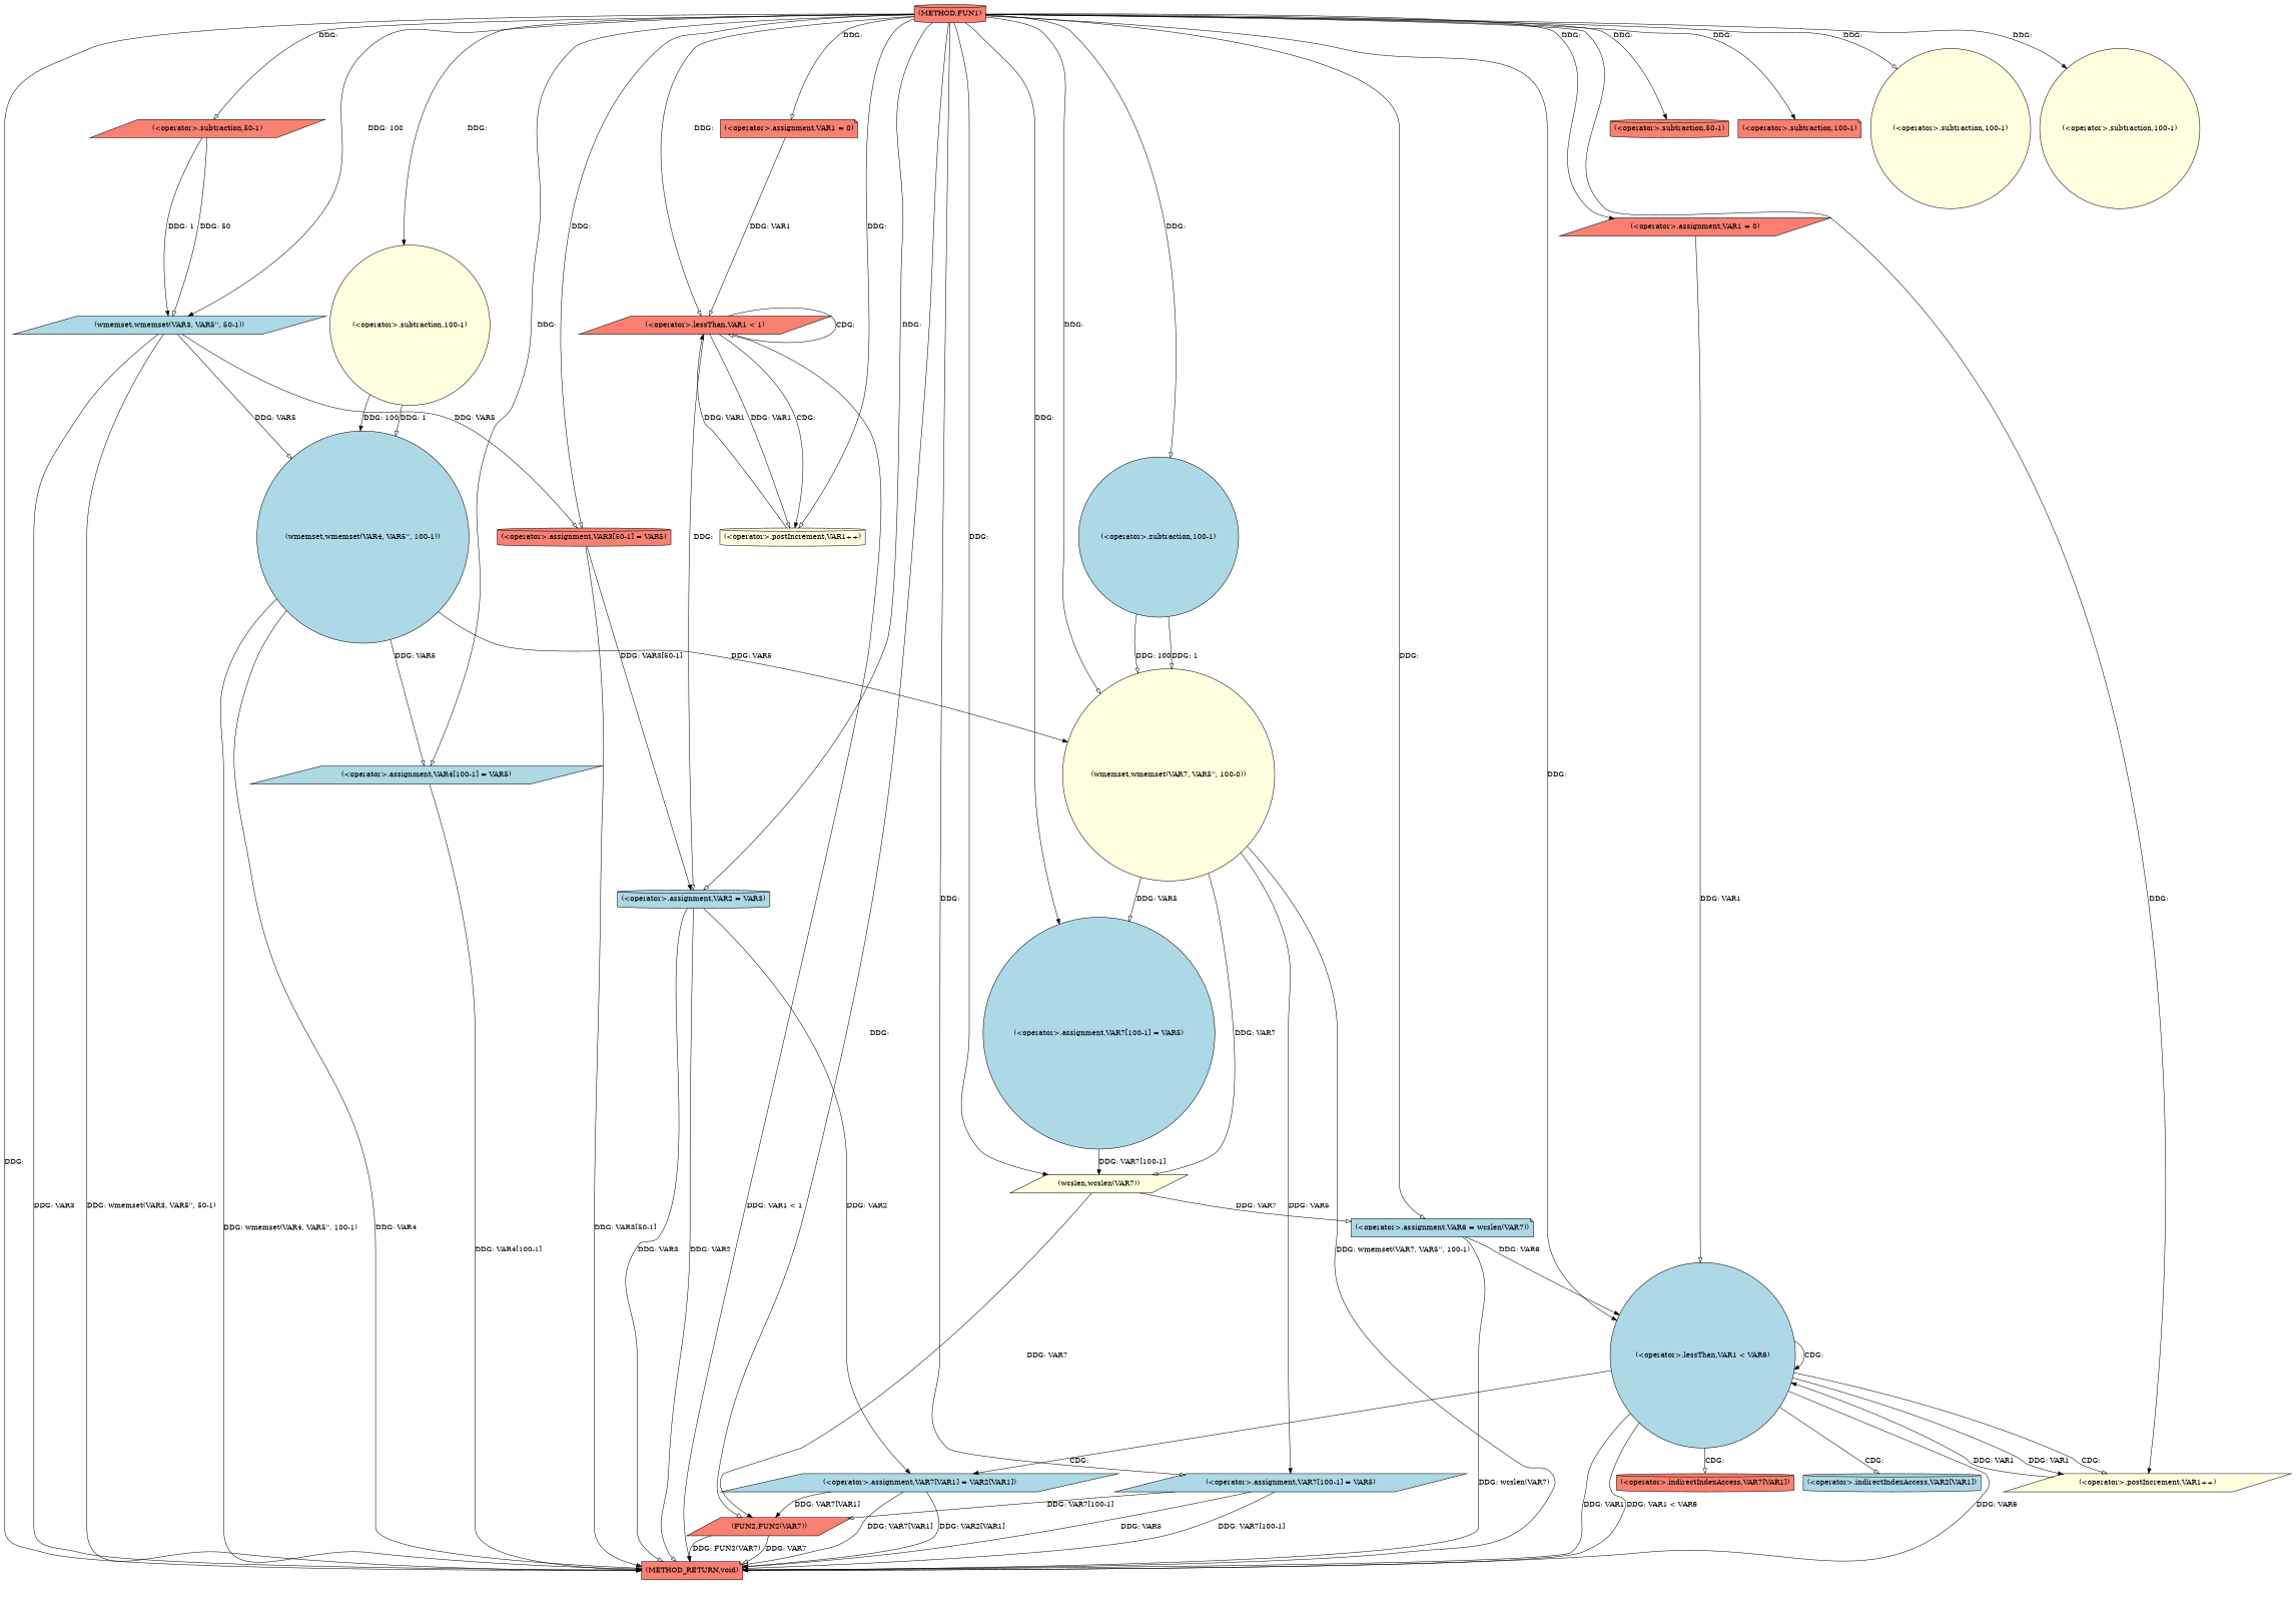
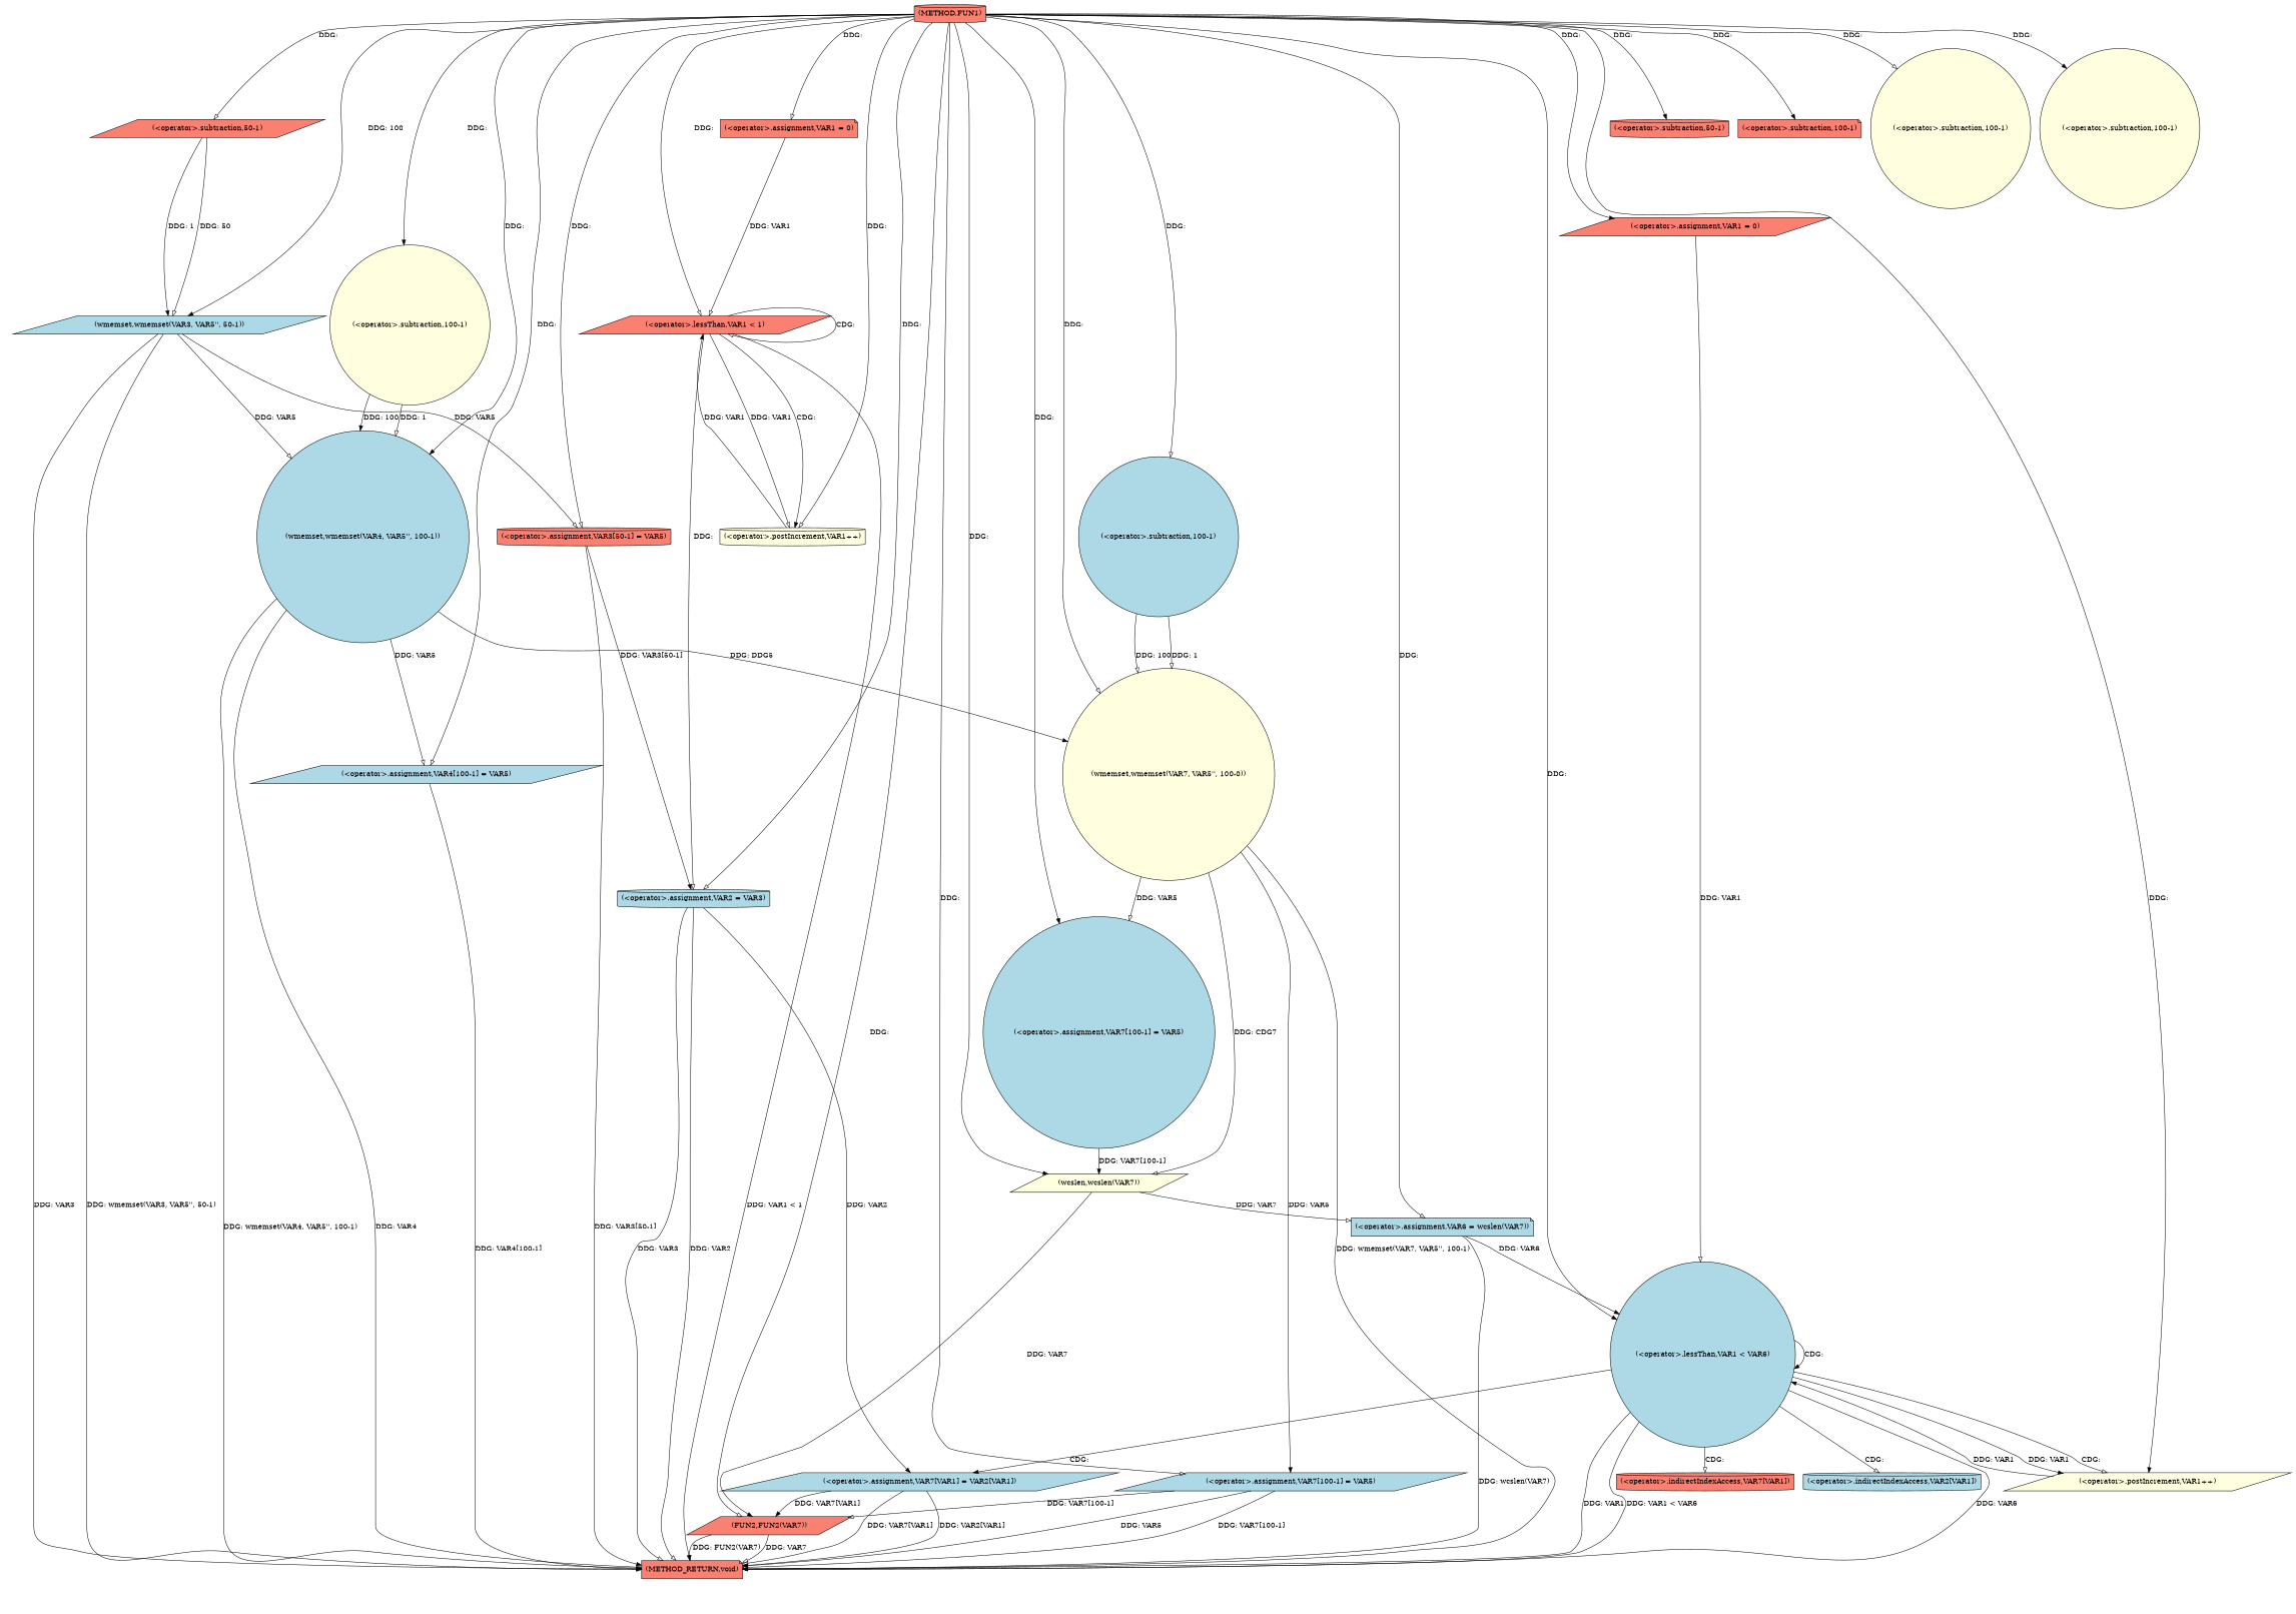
  digraph {
    node [fillcolor=salmon shape=parallelogram style=filled]
    edge [arrowhead=onormal]
    n1 [label="(METHOD,FUN1)" shape=cylinder]
    n2 [fillcolor=lightblue label="(wmemset,wmemset(VAR3, VAR5'', 50-1))"]
    n3 [label="(<operator>.subtraction,50-1)"]
    n4 [label="(<operator>.assignment,VAR3[50-1] = VAR5)" shape=cylinder]
    n5 [label="(<operator>.subtraction,50-1)" shape=cylinder]
    n6 [fillcolor=lightblue label="(wmemset,wmemset(VAR4, VAR5'', 100-1))" shape=circle]
    n7 [fillcolor=lightyellow label="(<operator>.subtraction,100-1)" shape=circle]
    n8 [fillcolor=lightblue label="(<operator>.assignment,VAR4[100-1] = VAR5)"]
    n9 [label="(<operator>.subtraction,100-1)" shape=note]
    n10 [label="(<operator>.assignment,VAR1 = 0)" shape=note]
    n11 [label="(<operator>.lessThan,VAR1 < 1)"]
    n12 [fillcolor=lightyellow label="(<operator>.postIncrement,VAR1++)" shape=cylinder]
    n13 [fillcolor=lightblue label="(<operator>.assignment,VAR2 = VAR3)" shape=cylinder]
    n14 [fillcolor=lightyellow label="(wmemset,wmemset(VAR7, VAR5'', 100-0))" shape=circle]
    n15 [fillcolor=lightblue label="(<operator>.subtraction,100-1)" shape=circle]
    n16 [fillcolor=lightblue label="(<operator>.assignment,VAR7[100-1] = VAR5)" shape=circle]
    n17 [fillcolor=lightyellow label="(<operator>.subtraction,100-1)" shape=circle]
    n18 [fillcolor=lightblue label="(<operator>.assignment,VAR6 = wcslen(VAR7))" shape=note]
    n19 [fillcolor=lightyellow label="(wcslen,wcslen(VAR7))"]
    n20 [label="(<operator>.assignment,VAR1 = 0)"]
    n21 [fillcolor=lightblue label="(<operator>.lessThan,VAR1 < VAR6)" shape=circle]
    n22 [fillcolor=lightyellow label="(<operator>.postIncrement,VAR1++)"]
    n23 [fillcolor=lightblue label="(<operator>.assignment,VAR7[100-1] = VAR5)"]
    n24 [fillcolor=lightyellow label="(<operator>.subtraction,100-1)" shape=circle]
    n25 [label="(FUN2,FUN2(VAR7))"]
    n26 [label="(METHOD_RETURN,void)" shape=note]
    n27 [fillcolor=lightblue label="(<operator>.assignment,VAR7[VAR1] = VAR2[VAR1])"]
    n28 [label="(<operator>.indirectIndexAccess,VAR7[VAR1])" shape=cylinder]
    n29 [fillcolor=lightblue label="(<operator>.indirectIndexAccess,VAR2[VAR1])" shape=cylinder]
    n1 -> n2 [arrowhead=normal label="DDG: 100"]
    n1 -> n3 [label="DDG: "]
    n1 -> n4 [label="DDG: "]
    n1 -> n5 [arrowhead=normal label="DDG: "]
-   n1 -> n26 [arrowhead=normal label="DDG: "]
+   n1 -> n6 [arrowhead=normal label="DDG: "]
    n1 -> n7 [arrowhead=normal label="DDG: "]
    n1 -> n8 [label="DDG: "]
    n1 -> n9 [arrowhead=normal label="DDG: "]
    n1 -> n10 [label="DDG: "]
    n1 -> n11 [label="DDG: "]
    n1 -> n12 [label="DDG: "]
    n1 -> n13 [label="DDG: "]
    n1 -> n14 [label="DDG: "]
    n1 -> n15 [label="DDG: "]
    n1 -> n16 [arrowhead=normal label="DDG: "]
    n1 -> n17 [label="DDG: "]
    n1 -> n18 [label="DDG: "]
    n1 -> n19 [arrowhead=normal label="DDG: "]
    n1 -> n20 [arrowhead=normal label="DDG: "]
    n1 -> n21 [arrowhead=normal label="DDG: "]
    n1 -> n22 [arrowhead=normal label="DDG: "]
    n1 -> n23 [label="DDG: "]
    n1 -> n24 [arrowhead=normal label="DDG: "]
    n1 -> n25 [label="DDG: "]
    n2 -> n4 [label="DDG: VAR5"]
    n2 -> n6 [label="DDG: VAR5"]
    n2 -> n26 [label="DDG: VAR3"]
    n2 -> n26 [label="DDG: wmemset(VAR3, VAR5'', 50-1)"]
    n3 -> n2 [label="DDG: 50"]
    n3 -> n2 [arrowhead=normal label="DDG: 1"]
    n4 -> n13 [arrowhead=normal label="DDG: VAR3[50-1]"]
    n4 -> n26 [arrowhead=normal label="DDG: VAR3[50-1]"]
    n6 -> n8 [label="DDG: VAR5"]
-   n6 -> n14 [arrowhead=normal label="DDG: VAR5"]
+   n6 -> n14 [arrowhead=normal label="DDG: DDG5"]
    n6 -> n26 [arrowhead=normal label="DDG: wmemset(VAR4, VAR5'', 100-1)"]
    n6 -> n26 [label="DDG: VAR4"]
    n7 -> n6 [arrowhead=normal label="DDG: 100"]
    n7 -> n6 [label="DDG: 1"]
    n8 -> n26 [arrowhead=normal label="DDG: VAR4[100-1]"]
    n10 -> n11 [label="DDG: VAR1"]
    n11 -> n11 [label="CDG: "]
    n11 -> n12 [label="DDG: VAR1"]
    n11 -> n12 [arrowhead=normal label="CDG: "]
    n11 -> n13 [label="DDG: "]
    n11 -> n26 [label="DDG: VAR1 < 1"]
    n12 -> n11 [arrowhead=normal label="DDG: VAR1"]
    n13 -> n26 [label="DDG: VAR3"]
    n13 -> n26 [label="DDG: VAR2"]
    n13 -> n27 [arrowhead=normal label="DDG: VAR2"]
    n14 -> n16 [label="DDG: VAR5"]
-   n14 -> n19 [label="DDG: VAR7"]
+   n14 -> n19 [label="DDG: CDG7"]
    n14 -> n23 [arrowhead=normal label="DDG: VAR5"]
    n14 -> n26 [arrowhead=normal label="DDG: wmemset(VAR7, VAR5'', 100-1)"]
    n15 -> n14 [label="DDG: 100"]
    n15 -> n14 [label="DDG: 1"]
    n16 -> n19 [arrowhead=normal label="DDG: VAR7[100-1]"]
    n18 -> n21 [arrowhead=normal label="DDG: VAR6"]
    n18 -> n26 [arrowhead=normal label="DDG: wcslen(VAR7)"]
    n19 -> n18 [label="DDG: VAR7"]
    n19 -> n25 [arrowhead=normal label="DDG: VAR7"]
    n20 -> n21 [label="DDG: VAR1"]
    n21 -> n21 [arrowhead=normal label="CDG: "]
    n21 -> n22 [arrowhead=normal label="DDG: VAR1"]
    n21 -> n22 [label="CDG: "]
    n21 -> n26 [label="DDG: VAR6"]
    n21 -> n26 [label="DDG: VAR1"]
    n21 -> n26 [label="DDG: VAR1 < VAR6"]
    n21 -> n27 [arrowhead=normal label="CDG: "]
    n21 -> n28 [label="CDG: "]
    n21 -> n29 [label="CDG: "]
    n22 -> n21 [arrowhead=normal label="DDG: VAR1"]
    n23 -> n25 [label="DDG: VAR7[100-1]"]
    n23 -> n26 [arrowhead=normal label="DDG: VAR5"]
    n23 -> n26 [label="DDG: VAR7[100-1]"]
    n25 -> n26 [arrowhead=normal label="DDG: FUN2(VAR7)"]
    n25 -> n26 [label="DDG: VAR7"]
    n27 -> n25 [arrowhead=normal label="DDG: VAR7[VAR1]"]
    n27 -> n26 [arrowhead=normal label="DDG: VAR2[VAR1]"]
    n27 -> n26 [label="DDG: VAR7[VAR1]"]
  }
